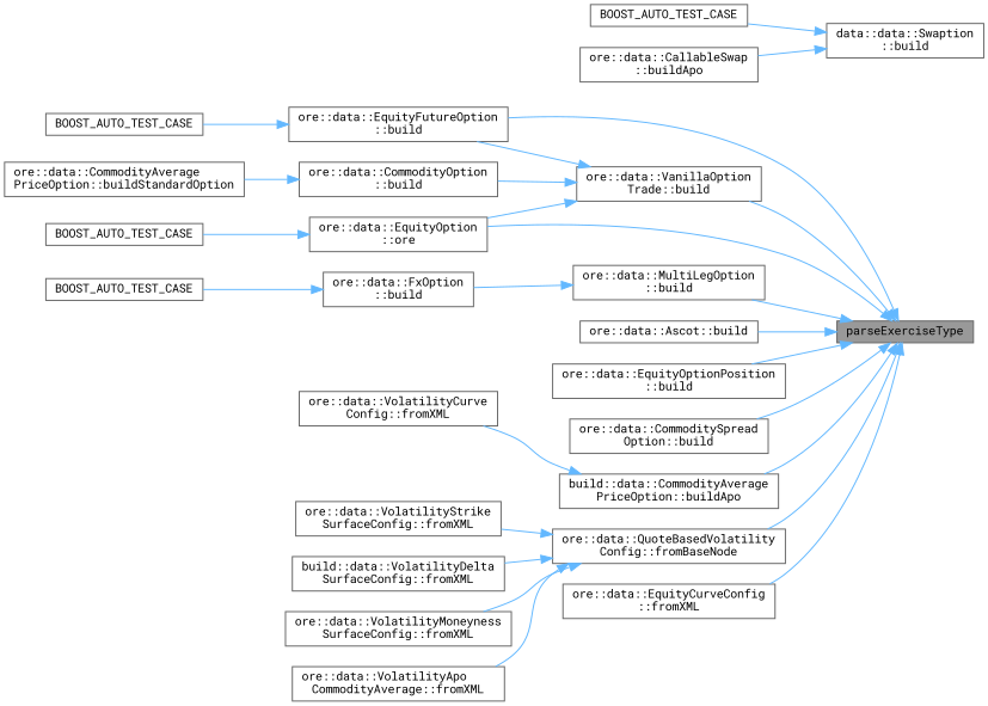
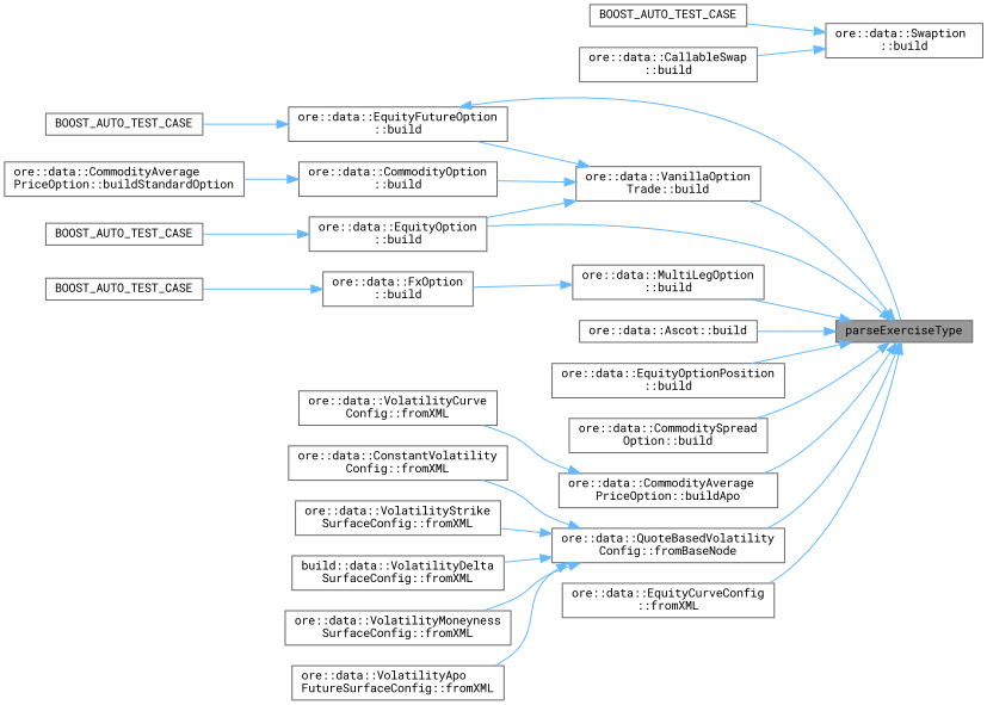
  digraph {
    fontname="Roboto Mono"
    rankdir=RL
    node [color=grey40 fillcolor=white fontname="Roboto Mono" fontsize=10 shape=box style=filled]
    edge [color=steelblue1 dir=back fontname="Roboto Mono" fontsize=10 labelfontname=Helvetica labelfontsize=10 style=solid]
    n1 [color=gray40 fillcolor=grey60 fontcolor=black height=0.2 label=parseExerciseType width=0.4]
    n2 [height=0.2 label="ore::data::EquityFutureOption\l::build" width=0.4]
-   n3 [height=0.2 label="ore::data::EquityOption\l::ore" width=0.4]
+   n3 [height=0.2 label="ore::data::EquityOption\l::build" width=0.4]
    n4 [height=0.2 label="ore::data::MultiLegOption\l::build" width=0.4]
    n5 [height=0.2 label="ore::data::VanillaOption\lTrade::build" width=0.4]
    n6 [height=0.2 label="ore::data::Ascot::build" width=0.4]
    n7 [height=0.2 label="ore::data::EquityOptionPosition\l::build" width=0.4]
    n8 [height=0.2 label="ore::data::CommoditySpread\lOption::build" width=0.4]
-   n9 [height=0.2 label="build::data::CommodityAverage\lPriceOption::buildApo" width=0.4]
+   n9 [height=0.2 label="ore::data::CommodityAverage\lPriceOption::buildApo" width=0.4]
    n10 [height=0.2 label="ore::data::QuoteBasedVolatility\lConfig::fromBaseNode" width=0.4]
    n11 [height=0.2 label="ore::data::EquityCurveConfig\l::fromXML" width=0.4]
    n12 [height=0.2 label=BOOST_AUTO_TEST_CASE width=0.4]
    n13 [height=0.2 label=BOOST_AUTO_TEST_CASE width=0.4]
    n14 [height=0.2 label="ore::data::FxOption\l::build" width=0.4]
-   n15 [height=0.2 label="data::data::Swaption\l::build" width=0.4]
+   n15 [height=0.2 label="ore::data::Swaption\l::build" width=0.4]
    n16 [height=0.2 label=BOOST_AUTO_TEST_CASE width=0.4]
-   n17 [height=0.2 label="ore::data::CallableSwap\l::buildApo" width=0.4]
+   n17 [height=0.2 label="ore::data::CallableSwap\l::build" width=0.4]
    n18 [height=0.2 label="ore::data::CommodityOption\l::build" width=0.4]
    n19 [height=0.2 label="ore::data::CommodityAverage\lPriceOption::buildStandardOption" width=0.4]
    n20 [height=0.2 label="ore::data::VolatilityCurve\lConfig::fromXML" width=0.4]
+   n21 [height=0.2 label="ore::data::ConstantVolatility\lConfig::fromXML" width=0.4]
    n22 [height=0.2 label="ore::data::VolatilityStrike\lSurfaceConfig::fromXML" width=0.4]
    n23 [height=0.2 label="build::data::VolatilityDelta\lSurfaceConfig::fromXML" width=0.4]
    n24 [height=0.2 label="ore::data::VolatilityMoneyness\lSurfaceConfig::fromXML" width=0.4]
-   n25 [height=0.2 label="ore::data::VolatilityApo\lCommodityAverage::fromXML" width=0.4]
+   n25 [height=0.2 label="ore::data::VolatilityApo\lFutureSurfaceConfig::fromXML" width=0.4]
    n26 [height=0.2 label=BOOST_AUTO_TEST_CASE width=0.4]
-   n1 -> n2
+   n2 -> n1
    n1 -> n3
    n1 -> n4
    n1 -> n5
    n1 -> n6
    n1 -> n7
    n1 -> n8
    n1 -> n9
    n1 -> n10
    n1 -> n11
    n2 -> n12
    n3 -> n13
    n4 -> n14
    n5 -> n2
    n5 -> n3
    n5 -> n18
    n9 -> n20
+   n10 -> n21
    n10 -> n22
    n10 -> n23
    n10 -> n24
    n10 -> n25
    n14 -> n26
    n15 -> n16
    n15 -> n17
    n18 -> n19
  }
